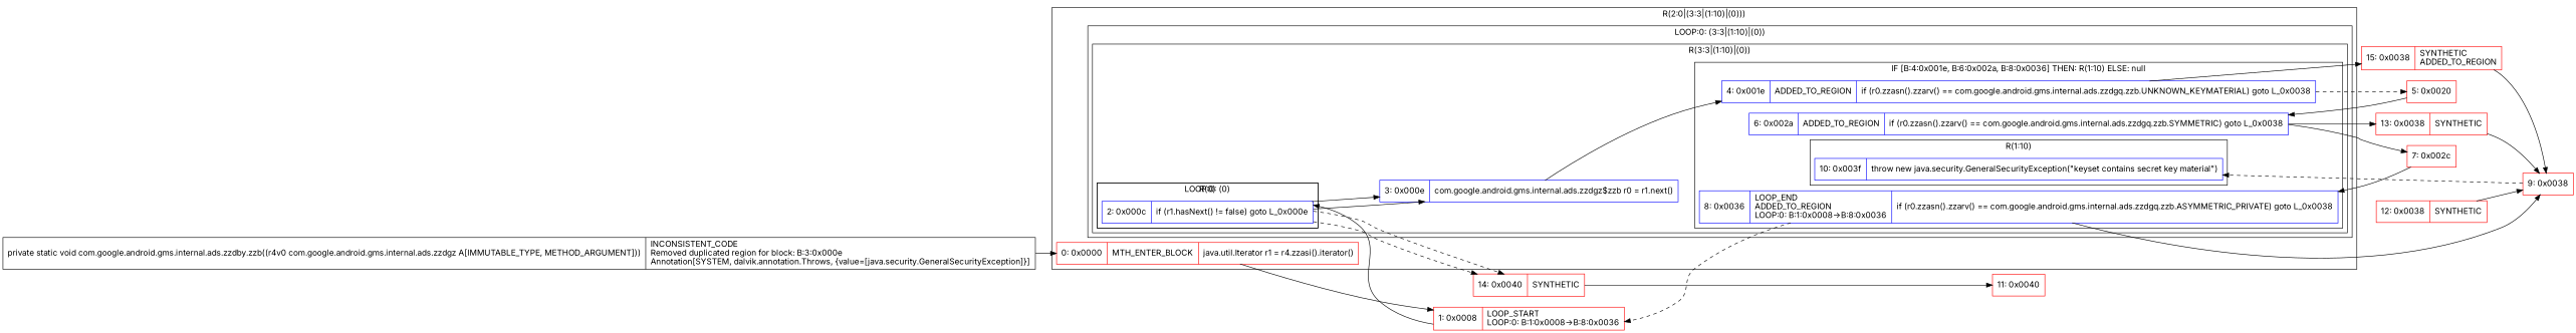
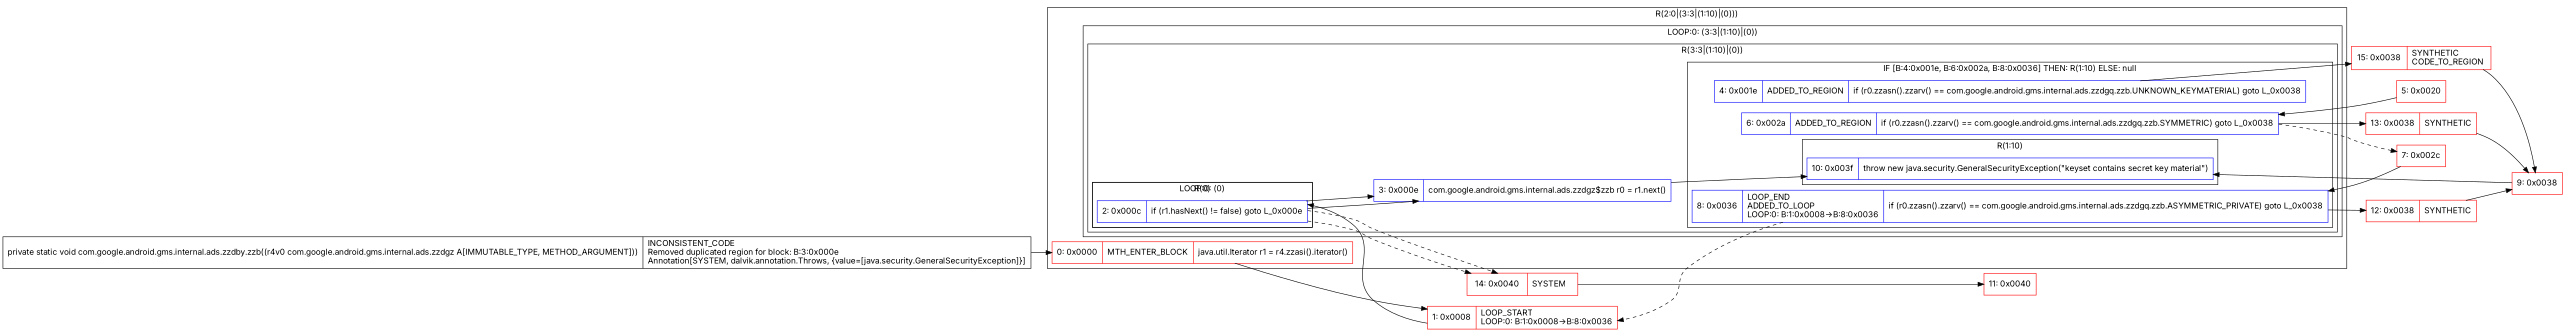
  digraph {
    fontname=Inter
    rankdir=LR
    node [color=red fontname=Inter shape=record]
    edge [fontname=Inter]
    n1 [color=blue label="{10\:\ 0x003f|throw new java.security.GeneralSecurityException(\"keyset contains secret key material\")\l}"]
    n2 [color=blue label="{4\:\ 0x001e|ADDED_TO_REGION\l|if (r0.zzasn().zzarv() == com.google.android.gms.internal.ads.zzdgq.zzb.UNKNOWN_KEYMATERIAL) goto L_0x0038\l}"]
    n3 [color=blue label="{6\:\ 0x002a|ADDED_TO_REGION\l|if (r0.zzasn().zzarv() == com.google.android.gms.internal.ads.zzdgq.zzb.SYMMETRIC) goto L_0x0038\l}"]
-   n4 [color=blue label="{8\:\ 0x0036|LOOP_END\lADDED_TO_REGION\lLOOP:0: B:1:0x0008\-\>B:8:0x0036\l|if (r0.zzasn().zzarv() == com.google.android.gms.internal.ads.zzdgq.zzb.ASYMMETRIC_PRIVATE) goto L_0x0038\l}"]
+   n4 [color=blue label="{8\:\ 0x0036|LOOP_END\lADDED_TO_LOOP\lLOOP:0: B:1:0x0008\-\>B:8:0x0036\l|if (r0.zzasn().zzarv() == com.google.android.gms.internal.ads.zzdgq.zzb.ASYMMETRIC_PRIVATE) goto L_0x0038\l}"]
    n5 [color=blue label="{2\:\ 0x000c|if (r1.hasNext() != false) goto L_0x000e\l}"]
    n6 [color=blue label="{3\:\ 0x000e|com.google.android.gms.internal.ads.zzdgz$zzb r0 = r1.next()\l}"]
    n7 [label="{0\:\ 0x0000|MTH_ENTER_BLOCK\l|java.util.Iterator r1 = r4.zzasi().iterator()\l}"]
    n8 [label="{5\:\ 0x0020}"]
-   n9 [label="{15\:\ 0x0038|SYNTHETIC\lADDED_TO_REGION\l}"]
+   n9 [label="{15\:\ 0x0038|SYNTHETIC\lCODE_TO_REGION\l}"]
    n10 [label="{7\:\ 0x002c}"]
    n11 [label="{13\:\ 0x0038|SYNTHETIC\l}"]
    n12 [label="{1\:\ 0x0008|LOOP_START\lLOOP:0: B:1:0x0008\-\>B:8:0x0036\l}"]
    n13 [label="{12\:\ 0x0038|SYNTHETIC\l}"]
-   n14 [label="{14\:\ 0x0040|SYNTHETIC\l}"]
+   n14 [label="{14\:\ 0x0040|SYSTEM\l}"]
    n15 [label="{11\:\ 0x0040}"]
    n16 [label="{9\:\ 0x0038}"]
    n17 [label="{private static void com.google.android.gms.internal.ads.zzdby.zzb((r4v0 com.google.android.gms.internal.ads.zzdgz A[IMMUTABLE_TYPE, METHOD_ARGUMENT]))  | INCONSISTENT_CODE\lRemoved duplicated region for block: B:3:0x000e \lAnnotation[SYSTEM, dalvik.annotation.Throws, \{value=[java.security.GeneralSecurityException]\}]\l}" color=""]
    subgraph cluster_1 {
      label="R(2:0|(3:3|(1:10)|(0)))"
      n7
      subgraph cluster_2 {
        label="LOOP:0: (3:3|(1:10)|(0))"
        subgraph cluster_3 {
          label="R(3:3|(1:10)|(0))"
          n6
          subgraph cluster_4 {
            label="IF [B:4:0x001e, B:6:0x002a, B:8:0x0036] THEN: R(1:10) ELSE: null"
            n2
            n3
            n4
            subgraph cluster_5 {
              label="R(1:10)"
              n1
            }
          }
          subgraph cluster_6 {
            label="LOOP:0: (0)"
            n5
            subgraph cluster_7 {
              label="R(0)"
            }
          }
        }
      }
    }
-   n2 -> n8 [style=dashed]
    n2 -> n9
-   n3 -> n10 [style=solid]
+   n3 -> n10 [style=dashed]
    n3 -> n11
    n4 -> n12 [style=dashed]
-   n4 -> n16
+   n4 -> n13
    n5 -> n6
    n5 -> n6
    n5 -> n14 [style=dashed]
    n5 -> n14 [style=dashed]
-   n6 -> n2
+   n6 -> n1
    n7 -> n12
    n8 -> n3
    n9 -> n16
    n10 -> n4
    n11 -> n16
    n12 -> n5
    n13 -> n16
    n14 -> n15
-   n16 -> n1 [style=dashed]
+   n16 -> n1
    n17 -> n7
  }
